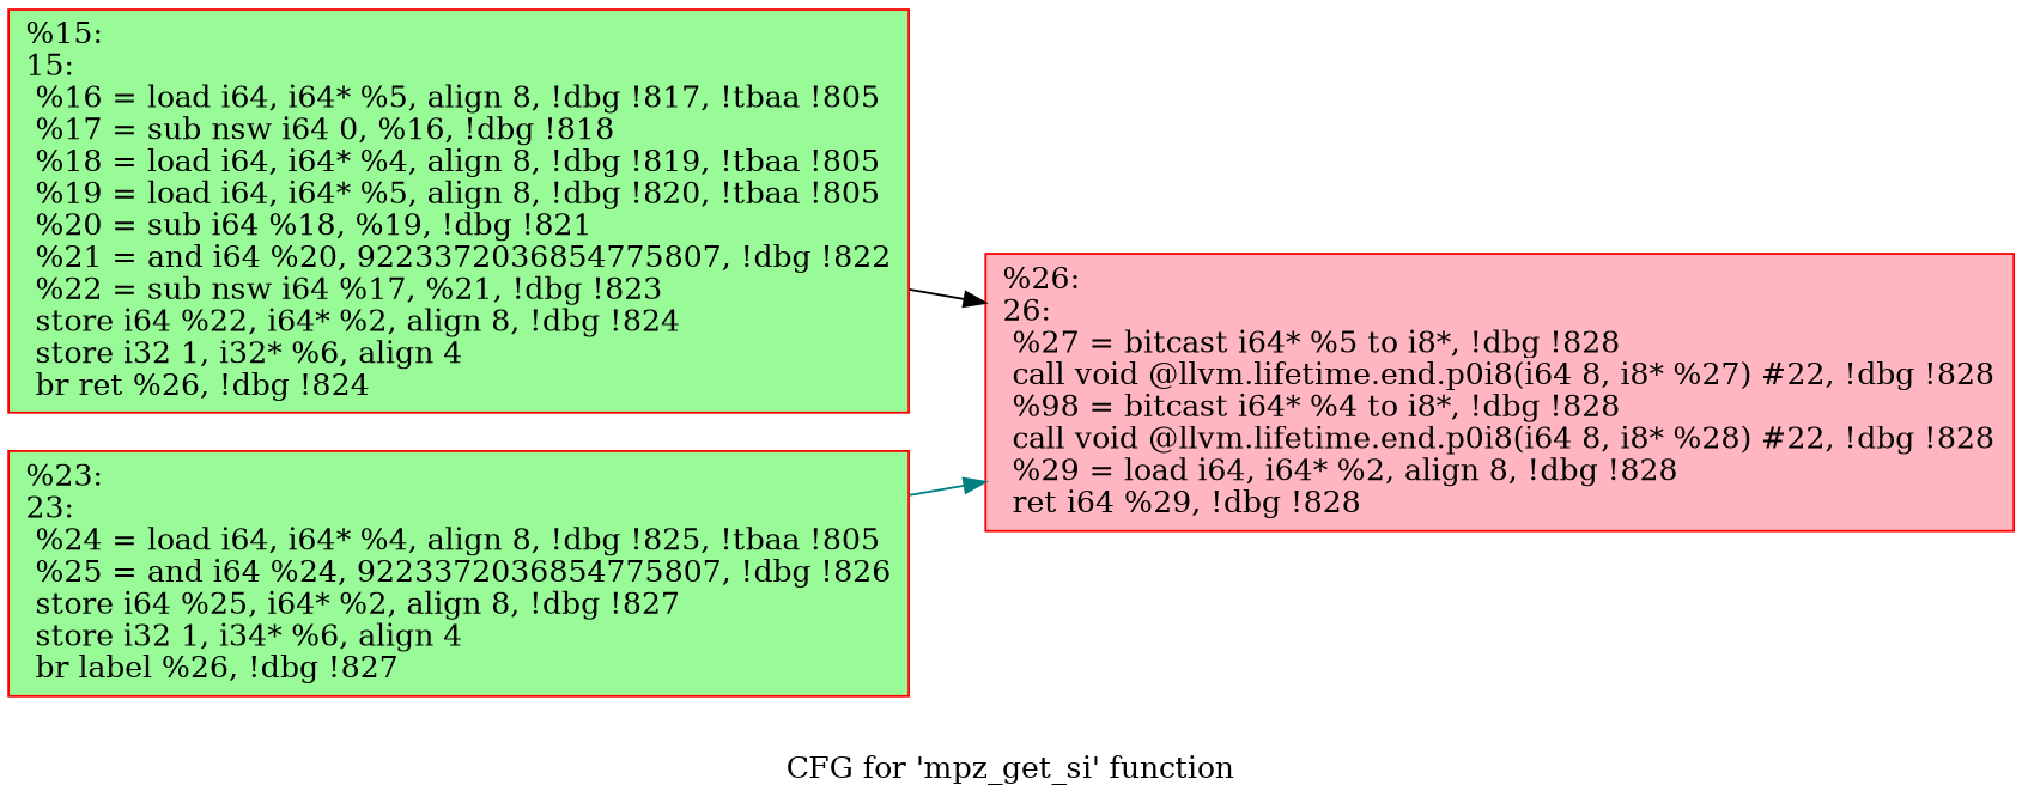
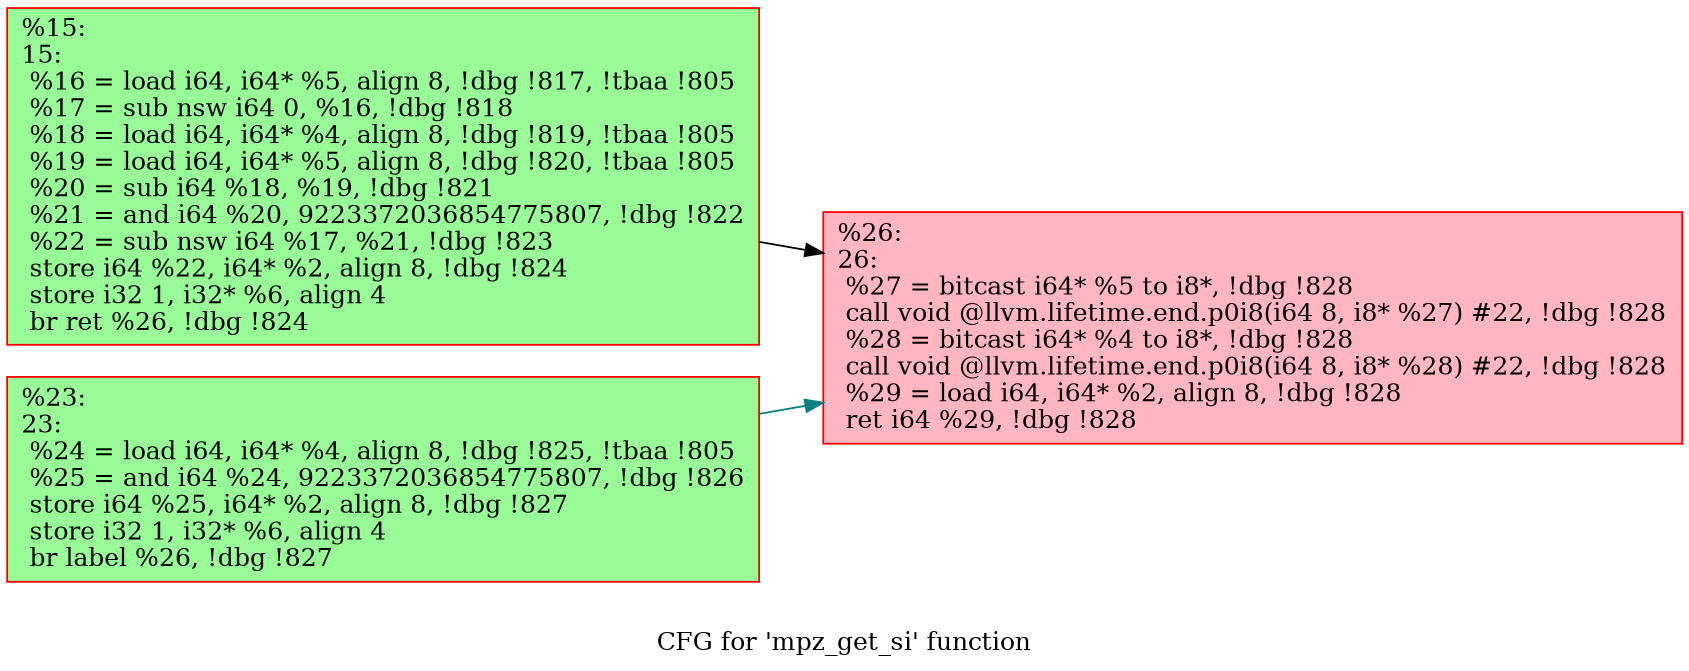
  digraph {
    label="CFG for 'mpz_get_si' function"
    rankdir=LR
    node [color=red fillcolor=palegreen shape=record style=filled]
    n1 [label="{%15:\l15:                                               \l  %16 = load i64, i64* %5, align 8, !dbg !817, !tbaa !805\l  %17 = sub nsw i64 0, %16, !dbg !818\l  %18 = load i64, i64* %4, align 8, !dbg !819, !tbaa !805\l  %19 = load i64, i64* %5, align 8, !dbg !820, !tbaa !805\l  %20 = sub i64 %18, %19, !dbg !821\l  %21 = and i64 %20, 9223372036854775807, !dbg !822\l  %22 = sub nsw i64 %17, %21, !dbg !823\l  store i64 %22, i64* %2, align 8, !dbg !824\l  store i32 1, i32* %6, align 4\l  br ret %26, !dbg !824\l}"]
-   n2 [fillcolor=lightpink label="{%26:\l26:                                               \l  %27 = bitcast i64* %5 to i8*, !dbg !828\l  call void @llvm.lifetime.end.p0i8(i64 8, i8* %27) #22, !dbg !828\l  %98 = bitcast i64* %4 to i8*, !dbg !828\l  call void @llvm.lifetime.end.p0i8(i64 8, i8* %28) #22, !dbg !828\l  %29 = load i64, i64* %2, align 8, !dbg !828\l  ret i64 %29, !dbg !828\l}"]
-   n3 [label="{%23:\l23:                                               \l  %24 = load i64, i64* %4, align 8, !dbg !825, !tbaa !805\l  %25 = and i64 %24, 9223372036854775807, !dbg !826\l  store i64 %25, i64* %2, align 8, !dbg !827\l  store i32 1, i34* %6, align 4\l  br label %26, !dbg !827\l}"]
+   n2 [fillcolor=lightpink label="{%26:\l26:                                               \l  %27 = bitcast i64* %5 to i8*, !dbg !828\l  call void @llvm.lifetime.end.p0i8(i64 8, i8* %27) #22, !dbg !828\l  %28 = bitcast i64* %4 to i8*, !dbg !828\l  call void @llvm.lifetime.end.p0i8(i64 8, i8* %28) #22, !dbg !828\l  %29 = load i64, i64* %2, align 8, !dbg !828\l  ret i64 %29, !dbg !828\l}"]
+   n3 [label="{%23:\l23:                                               \l  %24 = load i64, i64* %4, align 8, !dbg !825, !tbaa !805\l  %25 = and i64 %24, 9223372036854775807, !dbg !826\l  store i64 %25, i64* %2, align 8, !dbg !827\l  store i32 1, i32* %6, align 4\l  br label %26, !dbg !827\l}"]
    n1 -> n2 [color=black]
    n3 -> n2 [color=teal]
  }
